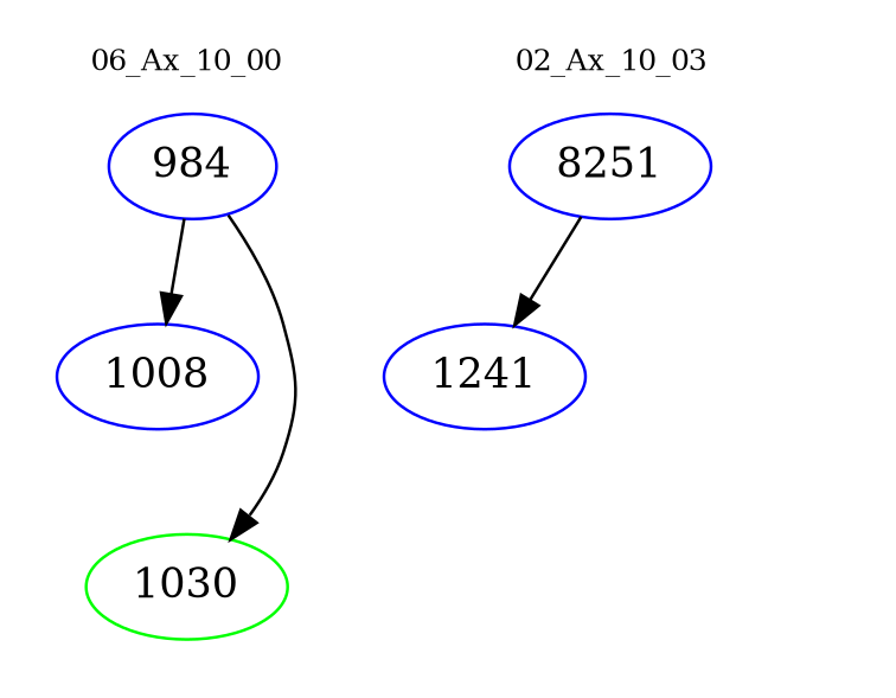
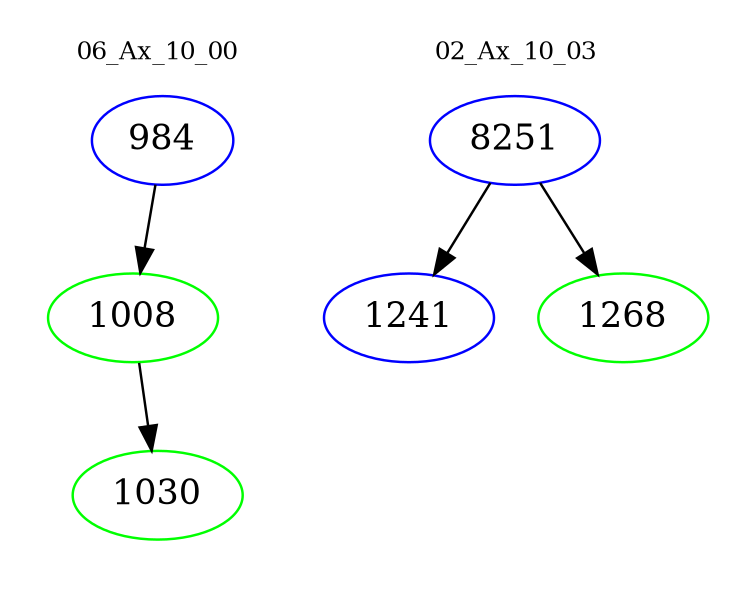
  digraph {
    node [color=blue]
    edge [color=black]
-   n1 [label=1008]
+   n1 [color=green label=1008]
    n2 [label=984]
    n3 [color=green label=1030]
    n4 [label=8251]
    n5 [label=1241]
+   n6 [color=green label=1268]
    subgraph cluster_1 {
      color=white
      fontsize=10
      label="06_Ax_10_00"
      n1
      n2
      n3
    }
    subgraph cluster_2 {
      color=white
      fontsize=10
      label="02_Ax_10_03"
      n4
      n5
+     n6
    }
-   n2 -> n3
+   n1 -> n3
    n2 -> n1
    n4 -> n5
+   n4 -> n6
  }
